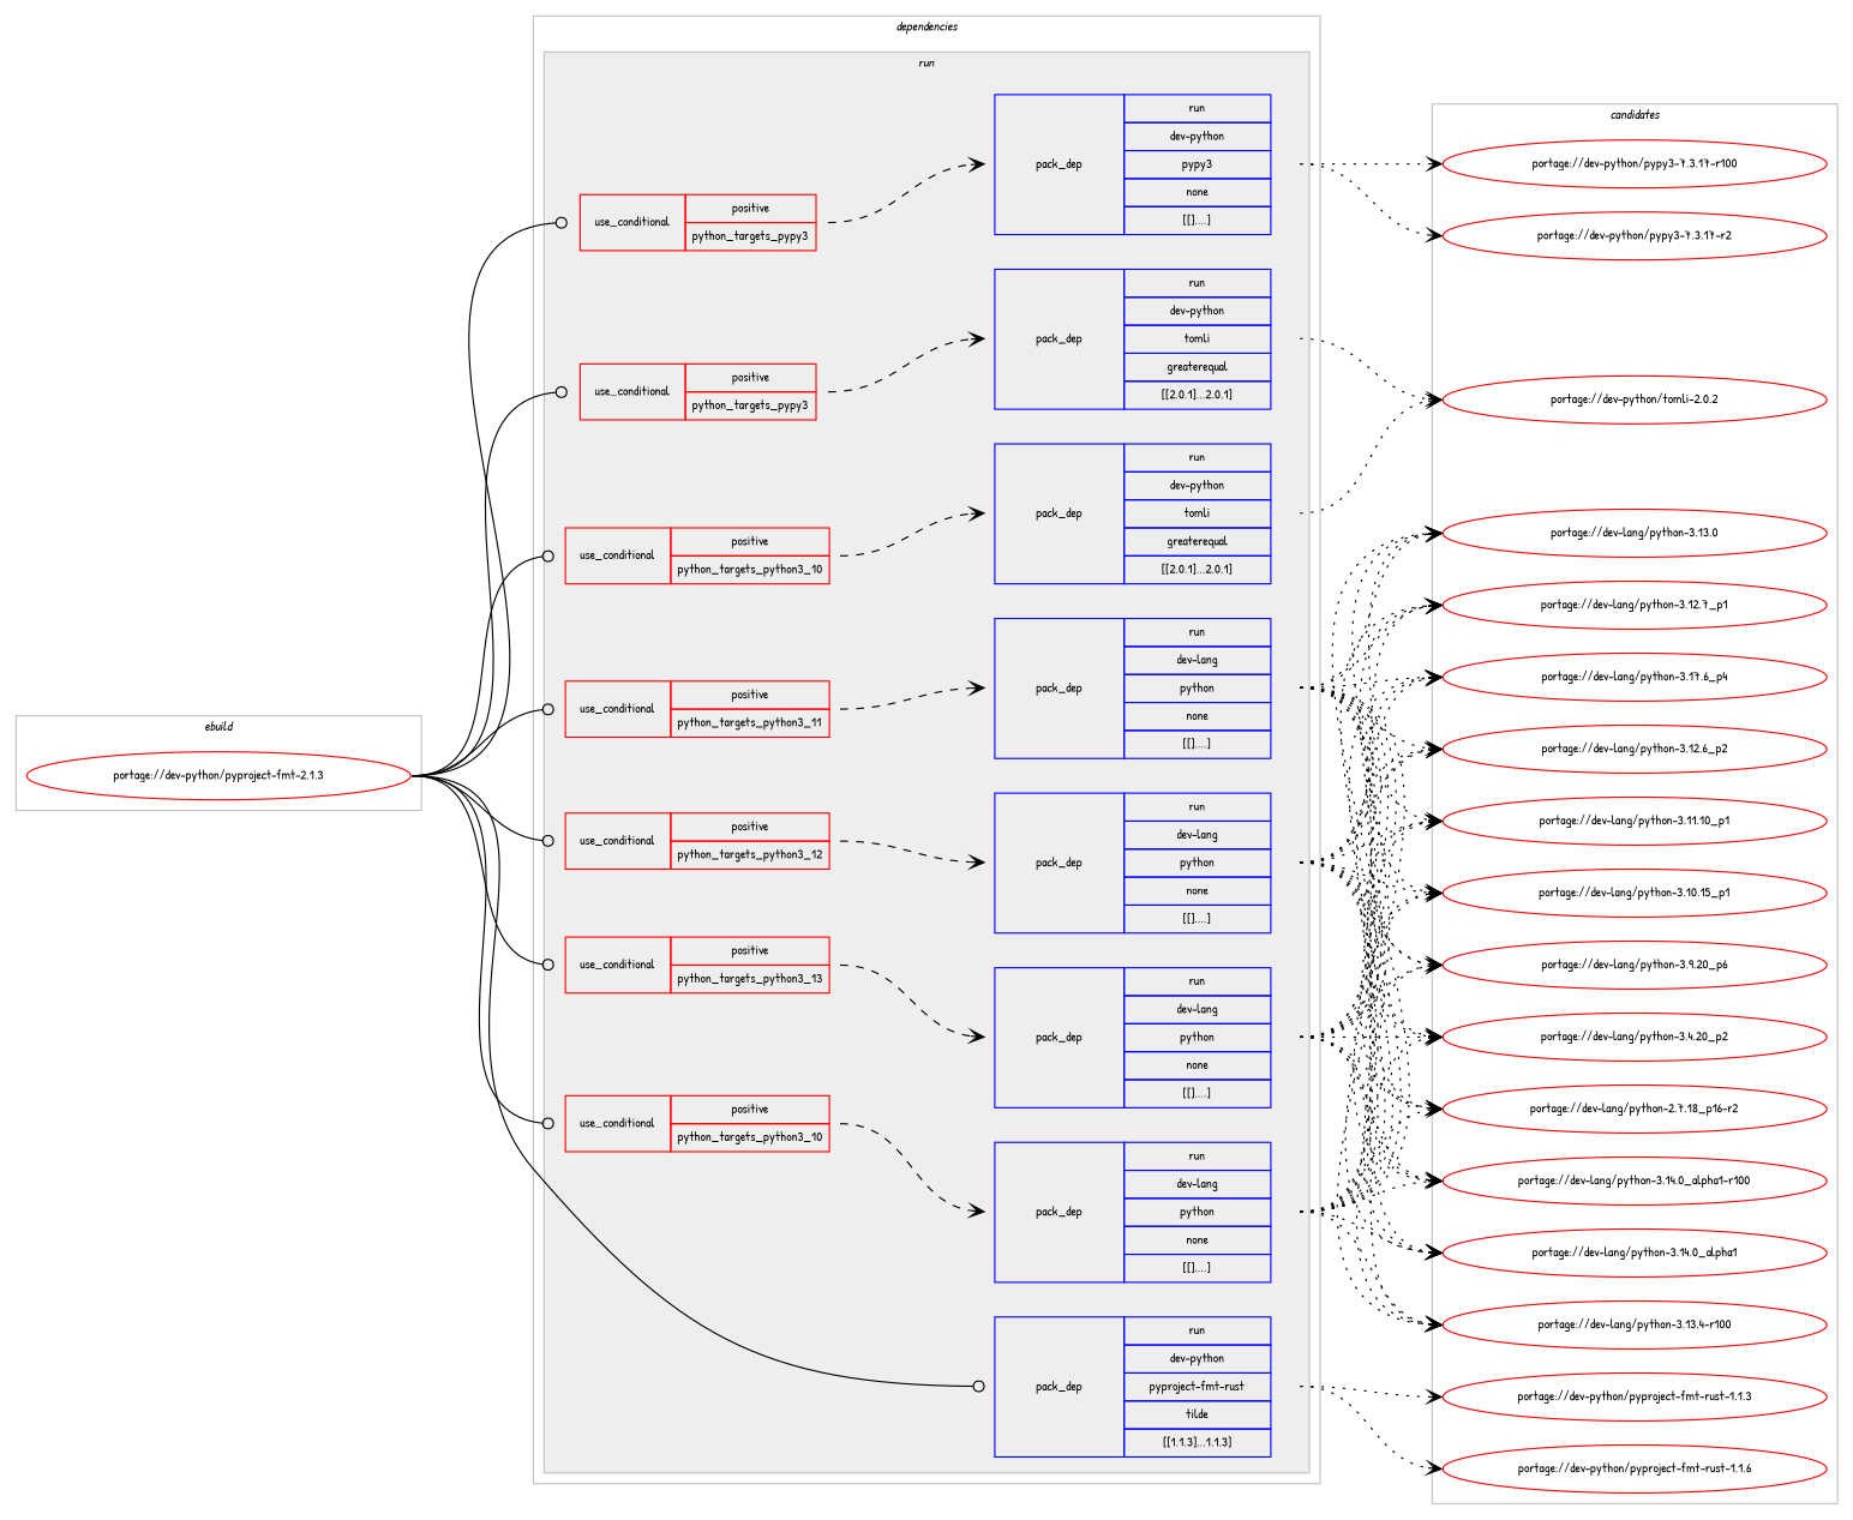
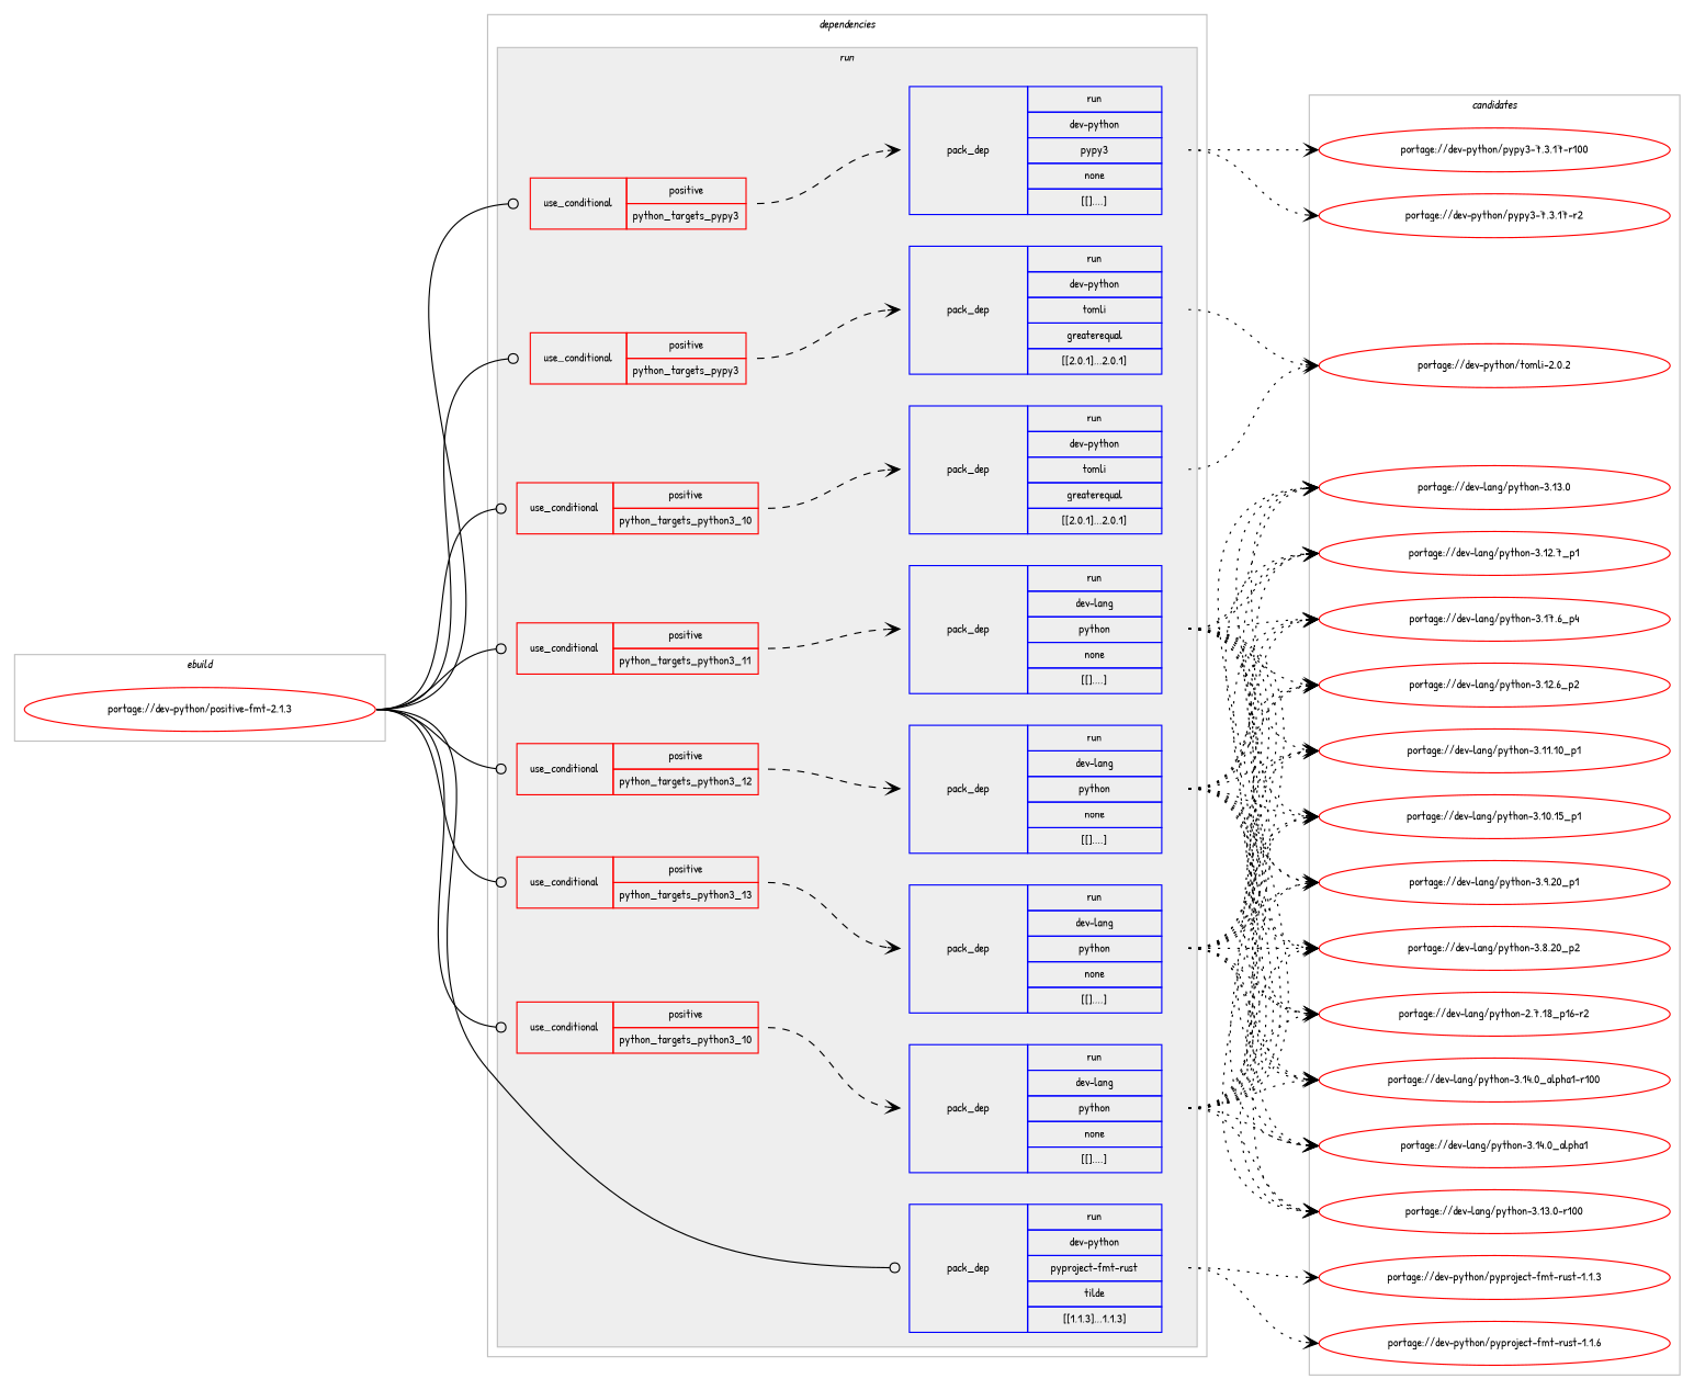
  digraph {
    compound=true
    concentrate=true
    fontname="Patrick Hand"
    fontsize=10
    newrank=true
    rankdir=LR
    ranksep=1.5
    node [color=red fontname="Patrick Hand" fontsize=10]
    edge [arrowhead=vee fontname="Patrick Hand" headport=w style=dotted tailport=e weight=100]
-   n1 [label="portage://dev-python/pyproject-fmt-2.1.3" width=4]
+   n1 [label="portage://dev-python/positive-fmt-2.1.3" width=4]
    n2 [color=blue label=<<TABLE BORDER="0" CELLBORDER="1" CELLSPACING="0" CELLPADDING="4" WIDTH="220"><TR><TD ROWSPAN="6" CELLPADDING="30">pack_dep</TD></TR><TR><TD WIDTH="110">run</TD></TR><TR><TD>dev-python</TD></TR><TR><TD>pypy3</TD></TR><TR><TD>none</TD></TR><TR><TD>[[],,,,]</TD></TR></TABLE>> shape=none]
    n3 [label=<<TABLE BORDER="0" CELLBORDER="1" CELLSPACING="0" CELLPADDING="4"><TR><TD ROWSPAN="3" CELLPADDING="10">use_conditional</TD></TR><TR><TD>positive</TD></TR><TR><TD>python_targets_pypy3</TD></TR></TABLE>> shape=none]
    n4 [color=blue label=<<TABLE BORDER="0" CELLBORDER="1" CELLSPACING="0" CELLPADDING="4" WIDTH="220"><TR><TD ROWSPAN="6" CELLPADDING="30">pack_dep</TD></TR><TR><TD WIDTH="110">run</TD></TR><TR><TD>dev-python</TD></TR><TR><TD>tomli</TD></TR><TR><TD>greaterequal</TD></TR><TR><TD>[[2,0,1],,,2.0.1]</TD></TR></TABLE>> shape=none]
    n5 [label=<<TABLE BORDER="0" CELLBORDER="1" CELLSPACING="0" CELLPADDING="4"><TR><TD ROWSPAN="3" CELLPADDING="10">use_conditional</TD></TR><TR><TD>positive</TD></TR><TR><TD>python_targets_pypy3</TD></TR></TABLE>> shape=none]
    n6 [color=blue label=<<TABLE BORDER="0" CELLBORDER="1" CELLSPACING="0" CELLPADDING="4" WIDTH="220"><TR><TD ROWSPAN="6" CELLPADDING="30">pack_dep</TD></TR><TR><TD WIDTH="110">run</TD></TR><TR><TD>dev-lang</TD></TR><TR><TD>python</TD></TR><TR><TD>none</TD></TR><TR><TD>[[],,,,]</TD></TR></TABLE>> shape=none]
    n7 [label=<<TABLE BORDER="0" CELLBORDER="1" CELLSPACING="0" CELLPADDING="4"><TR><TD ROWSPAN="3" CELLPADDING="10">use_conditional</TD></TR><TR><TD>positive</TD></TR><TR><TD>python_targets_python3_10</TD></TR></TABLE>> shape=none]
    n8 [color=blue label=<<TABLE BORDER="0" CELLBORDER="1" CELLSPACING="0" CELLPADDING="4" WIDTH="220"><TR><TD ROWSPAN="6" CELLPADDING="30">pack_dep</TD></TR><TR><TD WIDTH="110">run</TD></TR><TR><TD>dev-python</TD></TR><TR><TD>tomli</TD></TR><TR><TD>greaterequal</TD></TR><TR><TD>[[2,0,1],,,2.0.1]</TD></TR></TABLE>> shape=none]
    n9 [label=<<TABLE BORDER="0" CELLBORDER="1" CELLSPACING="0" CELLPADDING="4"><TR><TD ROWSPAN="3" CELLPADDING="10">use_conditional</TD></TR><TR><TD>positive</TD></TR><TR><TD>python_targets_python3_10</TD></TR></TABLE>> shape=none]
    n10 [color=blue label=<<TABLE BORDER="0" CELLBORDER="1" CELLSPACING="0" CELLPADDING="4" WIDTH="220"><TR><TD ROWSPAN="6" CELLPADDING="30">pack_dep</TD></TR><TR><TD WIDTH="110">run</TD></TR><TR><TD>dev-lang</TD></TR><TR><TD>python</TD></TR><TR><TD>none</TD></TR><TR><TD>[[],,,,]</TD></TR></TABLE>> shape=none]
    n11 [label=<<TABLE BORDER="0" CELLBORDER="1" CELLSPACING="0" CELLPADDING="4"><TR><TD ROWSPAN="3" CELLPADDING="10">use_conditional</TD></TR><TR><TD>positive</TD></TR><TR><TD>python_targets_python3_11</TD></TR></TABLE>> shape=none]
    n12 [color=blue label=<<TABLE BORDER="0" CELLBORDER="1" CELLSPACING="0" CELLPADDING="4" WIDTH="220"><TR><TD ROWSPAN="6" CELLPADDING="30">pack_dep</TD></TR><TR><TD WIDTH="110">run</TD></TR><TR><TD>dev-lang</TD></TR><TR><TD>python</TD></TR><TR><TD>none</TD></TR><TR><TD>[[],,,,]</TD></TR></TABLE>> shape=none]
    n13 [label=<<TABLE BORDER="0" CELLBORDER="1" CELLSPACING="0" CELLPADDING="4"><TR><TD ROWSPAN="3" CELLPADDING="10">use_conditional</TD></TR><TR><TD>positive</TD></TR><TR><TD>python_targets_python3_12</TD></TR></TABLE>> shape=none]
    n14 [color=blue label=<<TABLE BORDER="0" CELLBORDER="1" CELLSPACING="0" CELLPADDING="4" WIDTH="220"><TR><TD ROWSPAN="6" CELLPADDING="30">pack_dep</TD></TR><TR><TD WIDTH="110">run</TD></TR><TR><TD>dev-lang</TD></TR><TR><TD>python</TD></TR><TR><TD>none</TD></TR><TR><TD>[[],,,,]</TD></TR></TABLE>> shape=none]
    n15 [label=<<TABLE BORDER="0" CELLBORDER="1" CELLSPACING="0" CELLPADDING="4"><TR><TD ROWSPAN="3" CELLPADDING="10">use_conditional</TD></TR><TR><TD>positive</TD></TR><TR><TD>python_targets_python3_13</TD></TR></TABLE>> shape=none]
    n16 [color=blue label=<<TABLE BORDER="0" CELLBORDER="1" CELLSPACING="0" CELLPADDING="4" WIDTH="220"><TR><TD ROWSPAN="6" CELLPADDING="30">pack_dep</TD></TR><TR><TD WIDTH="110">run</TD></TR><TR><TD>dev-python</TD></TR><TR><TD>pyproject-fmt-rust</TD></TR><TR><TD>tilde</TD></TR><TR><TD>[[1,1,3],,,1.1.3]</TD></TR></TABLE>> shape=none]
    n17 [label="portage://dev-python/pypy3-7.3.17-r2" width=4]
    n18 [label="portage://dev-python/pypy3-7.3.17-r100" width=4]
    n19 [label="portage://dev-python/tomli-2.0.2" width=4]
    n20 [label="portage://dev-lang/python-3.14.0_alpha1-r100" width=4]
    n21 [label="portage://dev-lang/python-3.14.0_alpha1" width=4]
-   n22 [label="portage://dev-lang/python-3.13.4-r100" width=4]
+   n22 [label="portage://dev-lang/python-3.13.0-r100" width=4]
    n23 [label="portage://dev-lang/python-3.13.0" width=4]
    n24 [label="portage://dev-lang/python-3.12.7_p1" width=4]
    n25 [label="portage://dev-lang/python-3.17.6_p4" width=4]
    n26 [label="portage://dev-lang/python-3.12.6_p2" width=4]
    n27 [label="portage://dev-lang/python-3.11.10_p1" width=4]
    n28 [label="portage://dev-lang/python-3.10.15_p1" width=4]
-   n29 [label="portage://dev-lang/python-3.9.20_p6" width=4]
-   n30 [label="portage://dev-lang/python-3.4.20_p2" width=4]
+   n29 [label="portage://dev-lang/python-3.9.20_p1" width=4]
+   n30 [label="portage://dev-lang/python-3.8.20_p2" width=4]
    n31 [label="portage://dev-lang/python-2.7.18_p16-r2" width=4]
    n32 [label="portage://dev-python/pyproject-fmt-rust-1.1.6" width=4]
    n33 [label="portage://dev-python/pyproject-fmt-rust-1.1.3" width=4]
    subgraph cluster_1 {
      color=gray
      label=<<i>ebuild</i>>
      n1
    }
    subgraph cluster_2 {
      color=gray
      label=<<i>dependencies</i>>
      subgraph cluster_3 {
        color=gray
        fillcolor="#eeeeee"
        label=<<i>compile</i>>
        style=filled
      }
      subgraph cluster_4 {
        color=gray
        fillcolor="#eeeeee"
        label=<<i>compile and run</i>>
        style=filled
      }
      subgraph cluster_5 {
        color=gray
        fillcolor="#eeeeee"
        label=<<i>run</i>>
        style=filled
        subgraph sub_6 {
          color=gray
          fillcolor="#eeeeee"
          label=<<i>run</i>>
          style=filled
          n3
          subgraph sub_7 {
            color=gray
            fillcolor="#eeeeee"
            label=<<i>run</i>>
            style=filled
            n2
          }
        }
        subgraph sub_8 {
          color=gray
          fillcolor="#eeeeee"
          label=<<i>run</i>>
          style=filled
          n5
          subgraph sub_9 {
            color=gray
            fillcolor="#eeeeee"
            label=<<i>run</i>>
            style=filled
            n4
          }
        }
        subgraph sub_10 {
          color=gray
          fillcolor="#eeeeee"
          label=<<i>run</i>>
          style=filled
          n7
          subgraph sub_11 {
            color=gray
            fillcolor="#eeeeee"
            label=<<i>run</i>>
            style=filled
            n6
          }
        }
        subgraph sub_12 {
          color=gray
          fillcolor="#eeeeee"
          label=<<i>run</i>>
          style=filled
          n9
          subgraph sub_13 {
            color=gray
            fillcolor="#eeeeee"
            label=<<i>run</i>>
            style=filled
            n8
          }
        }
        subgraph sub_14 {
          color=gray
          fillcolor="#eeeeee"
          label=<<i>run</i>>
          style=filled
          n11
          subgraph sub_15 {
            color=gray
            fillcolor="#eeeeee"
            label=<<i>run</i>>
            style=filled
            n10
          }
        }
        subgraph sub_16 {
          color=gray
          fillcolor="#eeeeee"
          label=<<i>run</i>>
          style=filled
          n13
          subgraph sub_17 {
            color=gray
            fillcolor="#eeeeee"
            label=<<i>run</i>>
            style=filled
            n12
          }
        }
        subgraph sub_18 {
          color=gray
          fillcolor="#eeeeee"
          label=<<i>run</i>>
          style=filled
          n15
          subgraph sub_19 {
            color=gray
            fillcolor="#eeeeee"
            label=<<i>run</i>>
            style=filled
            n14
          }
        }
        subgraph sub_20 {
          color=gray
          fillcolor="#eeeeee"
          label=<<i>run</i>>
          style=filled
          n16
        }
      }
    }
    subgraph cluster_21 {
      color=gray
      label=<<i>candidates</i>>
      rank=same
      subgraph sub_22 {
        color=black
        label=<<i>candidates</i>>
        nodesep=1
        rank=same
        n17
        n18
      }
      subgraph sub_23 {
        color=black
        label=<<i>candidates</i>>
        nodesep=1
        rank=same
        n19
      }
      subgraph sub_24 {
        color=black
        label=<<i>candidates</i>>
        nodesep=1
        rank=same
        n20
        n21
        n22
        n23
        n24
        n25
        n26
        n27
        n28
        n29
        n30
        n31
      }
      subgraph sub_25 {
        color=black
        label=<<i>candidates</i>>
        nodesep=1
        rank=same
        n19
      }
      subgraph sub_26 {
        color=black
        label=<<i>candidates</i>>
        nodesep=1
        rank=same
        n20
        n21
        n22
        n23
        n24
        n25
        n26
        n27
        n28
        n29
        n30
        n31
      }
      subgraph sub_27 {
        color=black
        label=<<i>candidates</i>>
        nodesep=1
        rank=same
        n20
        n21
        n22
        n23
        n24
        n25
        n26
        n27
        n28
        n29
        n30
        n31
      }
      subgraph sub_28 {
        color=black
        label=<<i>candidates</i>>
        nodesep=1
        rank=same
        n20
        n21
        n22
        n23
        n24
        n25
        n26
        n27
        n28
        n29
        n30
        n31
      }
      subgraph sub_29 {
        color=black
        label=<<i>candidates</i>>
        nodesep=1
        rank=same
        n32
        n33
      }
    }
    n1 -> n3 [arrowhead=odot style=solid weight=20]
    n1 -> n5 [arrowhead=odot style=solid weight=20]
    n1 -> n7 [arrowhead=odot style=solid weight=20]
    n1 -> n9 [arrowhead=odot style=solid weight=20]
    n1 -> n11 [arrowhead=odot style=solid weight=20]
    n1 -> n13 [arrowhead=odot style=solid weight=20]
    n1 -> n15 [arrowhead=odot style=solid weight=20]
    n1 -> n16 [arrowhead=odot style=solid weight=20]
    n2 -> n17
    n2 -> n18
    n3 -> n2 [style=dashed weight=20]
    n4 -> n19
    n5 -> n4 [style=dashed weight=20]
    n6 -> n20
    n6 -> n21
    n6 -> n22
    n6 -> n23
    n6 -> n24
    n6 -> n25
    n6 -> n26
    n6 -> n27
    n6 -> n28
    n6 -> n29
    n6 -> n30
    n6 -> n31
    n7 -> n6 [style=dashed weight=20]
    n8 -> n19
    n9 -> n8 [style=dashed weight=20]
    n10 -> n20
    n10 -> n21
    n10 -> n22
    n10 -> n23
    n10 -> n24
    n10 -> n25
    n10 -> n26
    n10 -> n27
    n10 -> n28
    n10 -> n29
    n10 -> n30
    n10 -> n31
    n11 -> n10 [style=dashed weight=20]
    n12 -> n20
    n12 -> n21
    n12 -> n22
    n12 -> n23
    n12 -> n24
    n12 -> n25
    n12 -> n26
    n12 -> n27
    n12 -> n28
    n12 -> n29
    n12 -> n30
    n12 -> n31
    n13 -> n12 [style=dashed weight=20]
    n14 -> n20
    n14 -> n21
    n14 -> n22
    n14 -> n23
    n14 -> n24
    n14 -> n25
    n14 -> n26
    n14 -> n27
    n14 -> n28
    n14 -> n29
    n14 -> n30
    n14 -> n31
    n15 -> n14 [style=dashed weight=20]
    n16 -> n32
    n16 -> n33
  }
